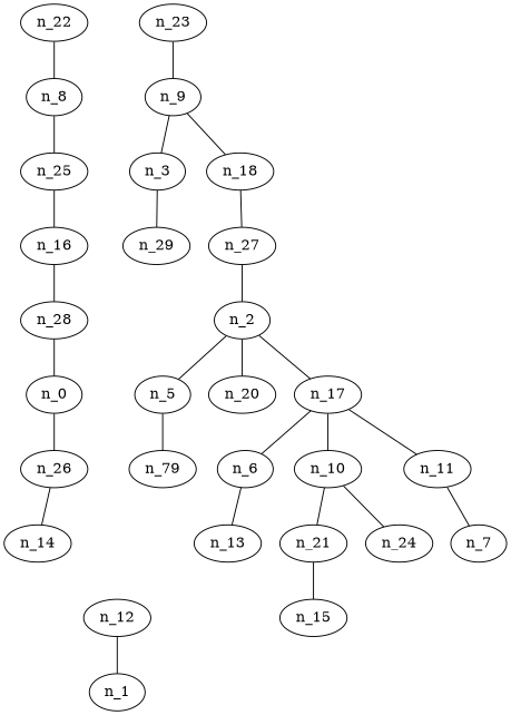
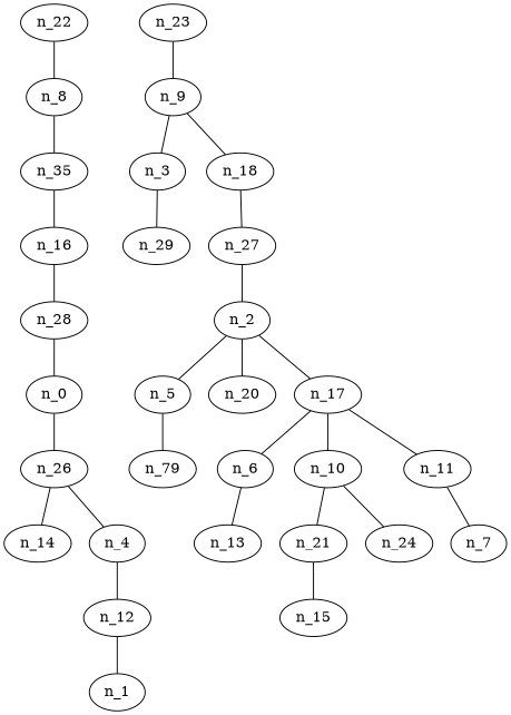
  graph {
    n_22
    n_8
-   n_25
+   n_25 [label=n_35]
    n_16
    n_28
    n_0
    n_26
    n_14
+   n_4
    n_12
    n_1
    n_23
    n_9
    n_3
    n_18
    n_29
    n_27
    n_2
    n_5
    n_20
    n_17
    n22 [label=n_79]
    n_6
    n_10
    n_11
    n_13
    n_21
    n_24
    n_7
    n_15
    n_22 -- n_8
    n_8 -- n_25
    n_25 -- n_16
    n_16 -- n_28
    n_28 -- n_0
    n_0 -- n_26
    n_26 -- n_14
+   n_26 -- n_4
+   n_4 -- n_12
    n_12 -- n_1
    n_23 -- n_9
    n_9 -- n_3
    n_9 -- n_18
    n_3 -- n_29
    n_18 -- n_27
    n_27 -- n_2
    n_2 -- n_5
    n_2 -- n_20
    n_2 -- n_17
    n_5 -- n22
    n_17 -- n_6
    n_17 -- n_10
    n_17 -- n_11
    n_6 -- n_13
    n_10 -- n_21
    n_10 -- n_24
    n_11 -- n_7
    n_21 -- n_15
  }
